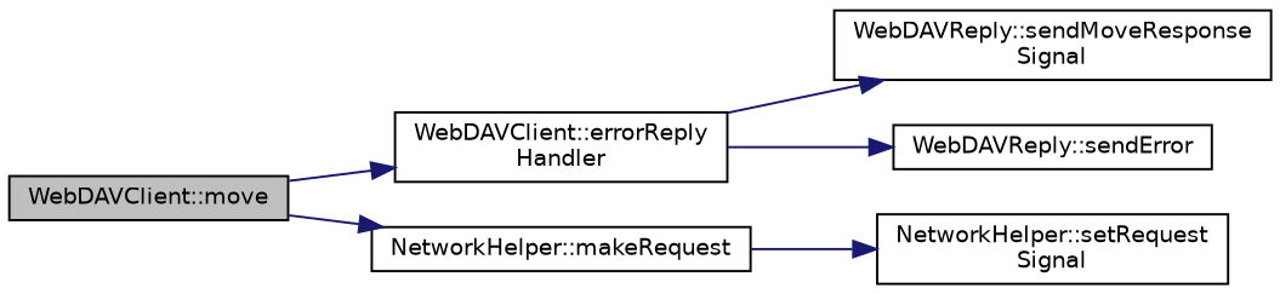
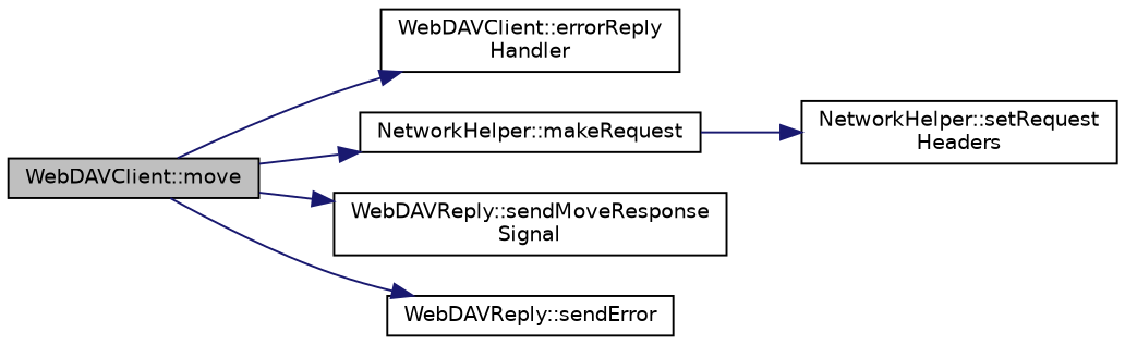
  digraph {
    rankdir=LR
    node [color=black fillcolor=white fontname=Helvetica fontsize=10 shape=record style=filled]
    edge [color=midnightblue fontname=Helvetica fontsize=10 labelfontname=Helvetica labelfontsize=10 style=solid]
    n1 [fillcolor=grey75 fontcolor=black height=0.2 label="WebDAVClient::move" width=0.4]
    n2 [height=0.2 label="WebDAVClient::errorReply\lHandler" width=0.4]
    n3 [height=0.2 label="NetworkHelper::makeRequest" width=0.4]
    n4 [height=0.2 label="WebDAVReply::sendMoveResponse\lSignal" width=0.4]
    n5 [height=0.2 label="WebDAVReply::sendError" width=0.4]
-   n6 [height=0.2 label="NetworkHelper::setRequest\lSignal" width=0.4]
+   n6 [height=0.2 label="NetworkHelper::setRequest\lHeaders" width=0.4]
    n1 -> n2
    n1 -> n3
-   n2 -> n4
-   n2 -> n5
+   n1 -> n4
+   n1 -> n5
    n3 -> n6
  }
